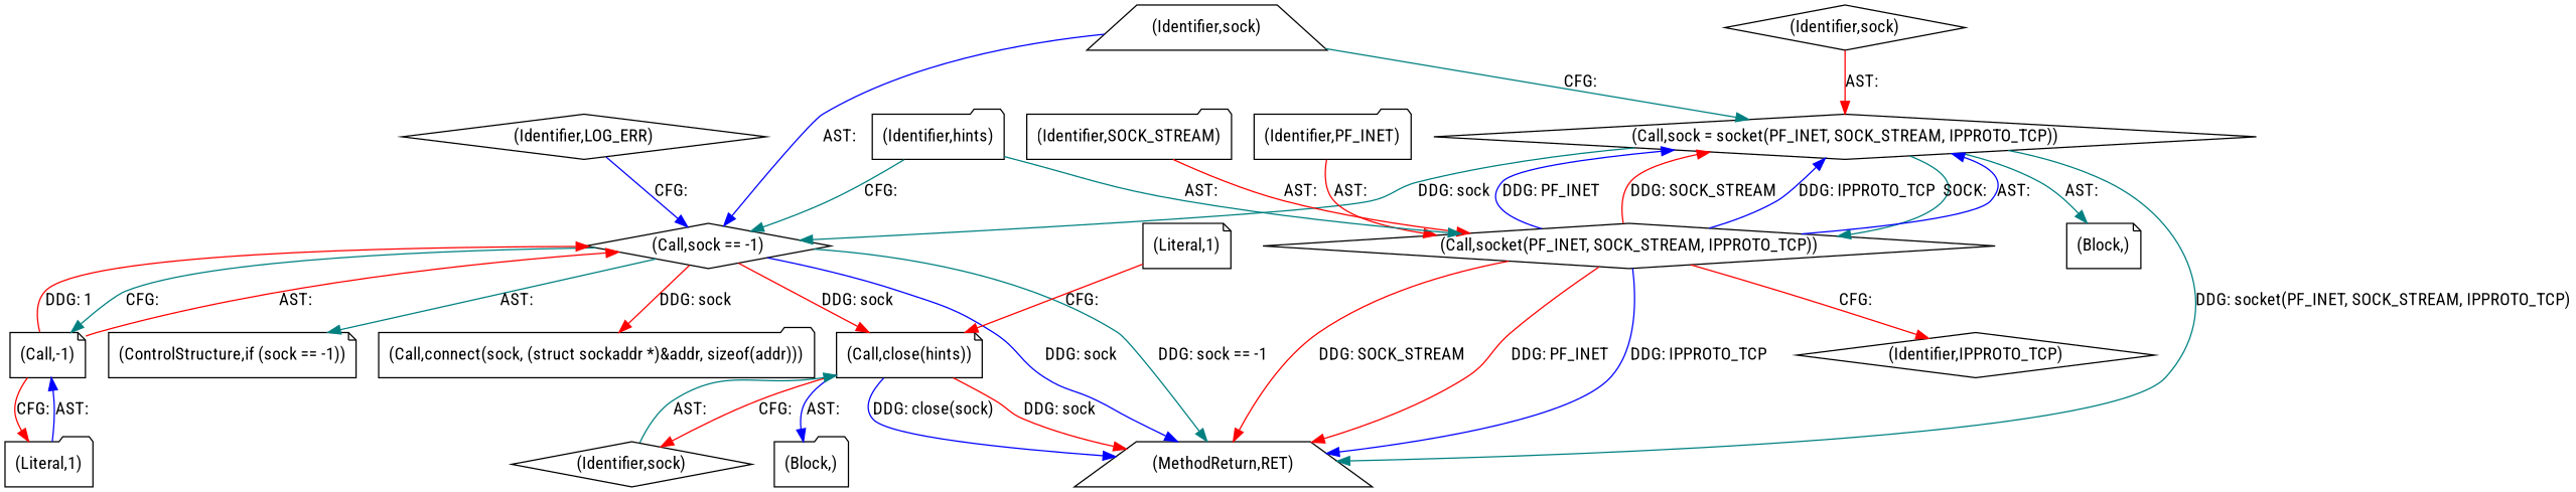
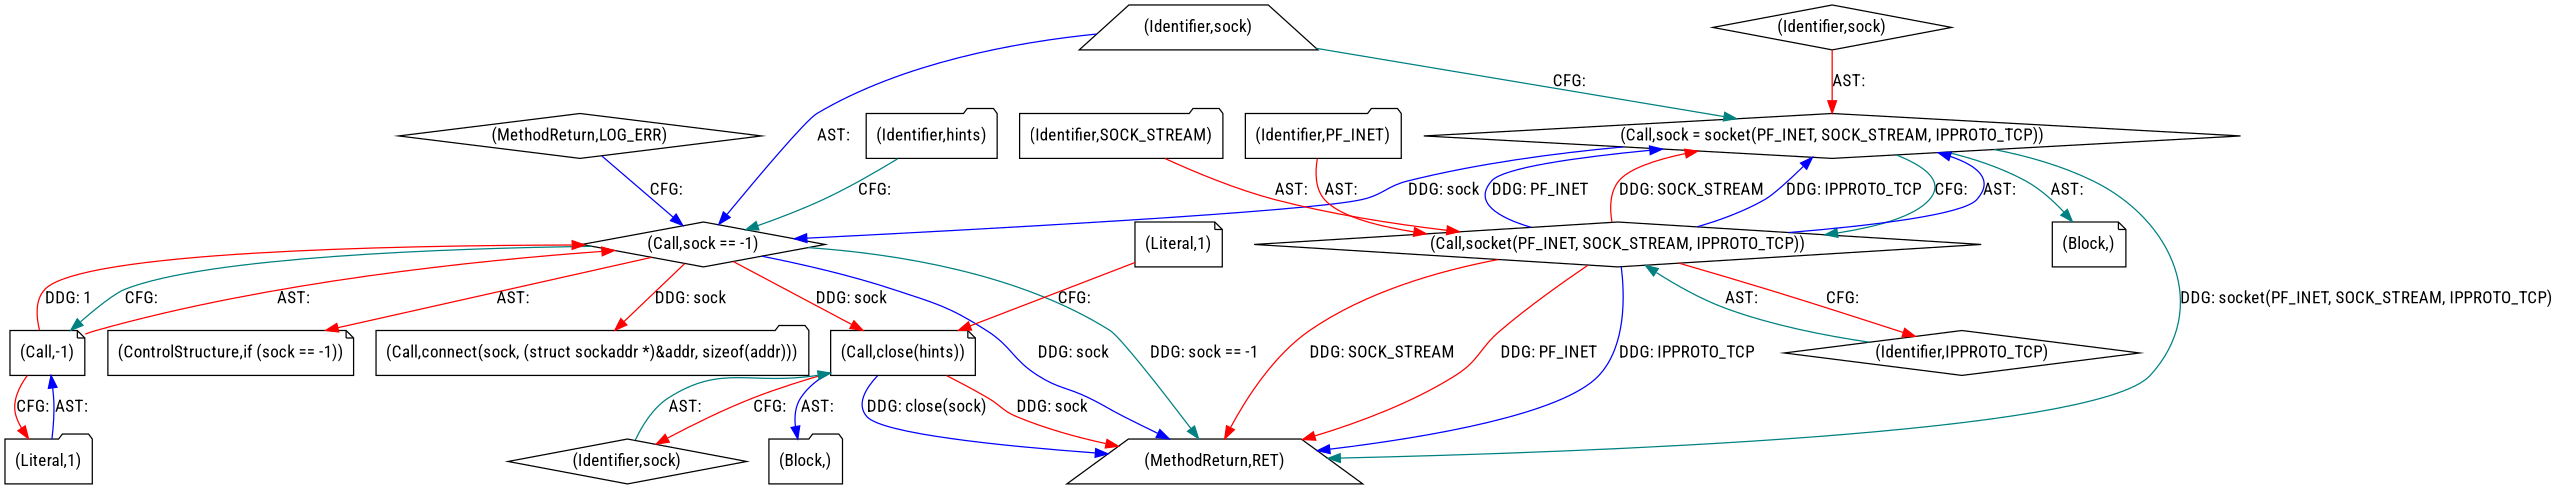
  digraph {
    fontname="Roboto Condensed"
    node [fontname="Roboto Condensed" shape=diamond]
    edge [color=red fontname="Roboto Condensed"]
    n1 [label="(Call,close(hints))" shape=note]
    n2 [label="(Identifier,sock)"]
    n3 [label="(MethodReturn,RET)" shape=trapezium]
    n4 [label="(Block,)" shape=folder]
    n5 [label="(Call,sock == -1)"]
    n6 [label="(Call,-1)" shape=note]
    n7 [label="(ControlStructure,if (sock == -1))" shape=note]
    n8 [label="(Call,connect(sock, (struct sockaddr *)&addr, sizeof(addr)))" shape=folder]
    n9 [label="(Literal,1)" shape=folder]
    n10 [label="(Call,sock = socket(PF_INET, SOCK_STREAM, IPPROTO_TCP))"]
    n11 [label="(Call,socket(PF_INET, SOCK_STREAM, IPPROTO_TCP))"]
    n12 [label="(Block,)" shape=note]
    n13 [label="(Identifier,IPPROTO_TCP)"]
    n14 [label="(Identifier,SOCK_STREAM)" shape=folder]
    n15 [label="(Identifier,sock)" shape=trapezium]
    n16 [label="(Identifier,sock)"]
    n17 [label="(Identifier,PF_INET)" shape=folder]
-   n18 [label="(Identifier,LOG_ERR)"]
+   n18 [label="(MethodReturn,LOG_ERR)"]
    n19 [label="(Literal,1)" shape=note]
    n20 [label="(Identifier,hints)" shape=folder]
    n1 -> n2 [label="CFG: "]
    n1 -> n3 [color=blue label="DDG: close(sock)"]
    n1 -> n3 [label="DDG: sock"]
    n1 -> n4 [color=blue label="AST: "]
    n2 -> n1 [color=teal label="AST: "]
    n5 -> n1 [label="DDG: sock"]
    n5 -> n3 [color=blue label="DDG: sock"]
    n5 -> n3 [color=teal label="DDG: sock == -1"]
    n5 -> n6 [color=teal label="CFG: "]
-   n5 -> n7 [color=teal label="AST: "]
+   n5 -> n7 [label="AST: "]
    n5 -> n8 [label="DDG: sock"]
    n6 -> n5 [label="AST: "]
    n6 -> n5 [label="DDG: 1"]
    n6 -> n9 [label="CFG: "]
    n9 -> n6 [color=blue label="AST: "]
    n10 -> n3 [color=teal label="DDG: socket(PF_INET, SOCK_STREAM, IPPROTO_TCP)"]
-   n10 -> n5 [color=teal label="DDG: sock"]
-   n10 -> n11 [color=teal label="SOCK: "]
+   n10 -> n5 [color=blue label="DDG: sock"]
+   n10 -> n11 [color=teal label="CFG: "]
    n10 -> n12 [color=teal label="AST: "]
    n11 -> n3 [label="DDG: SOCK_STREAM"]
    n11 -> n3 [label="DDG: PF_INET"]
    n11 -> n3 [color=blue label="DDG: IPPROTO_TCP"]
    n11 -> n10 [color=blue label="AST: "]
    n11 -> n10 [color=blue label="DDG: PF_INET"]
    n11 -> n10 [label="DDG: SOCK_STREAM"]
    n11 -> n10 [color=blue label="DDG: IPPROTO_TCP"]
    n11 -> n13 [label="CFG: "]
-   n20 -> n11 [color=teal label="AST: "]
+   n13 -> n11 [color=teal label="AST: "]
    n14 -> n11 [label="AST: "]
    n15 -> n5 [color=blue label="AST: "]
    n15 -> n10 [color=teal label="CFG: "]
    n16 -> n10 [label="AST: "]
    n17 -> n11 [label="AST: "]
    n18 -> n5 [color=blue label="CFG: "]
    n19 -> n1 [label="CFG: "]
    n20 -> n5 [color=teal label="CFG: "]
  }
